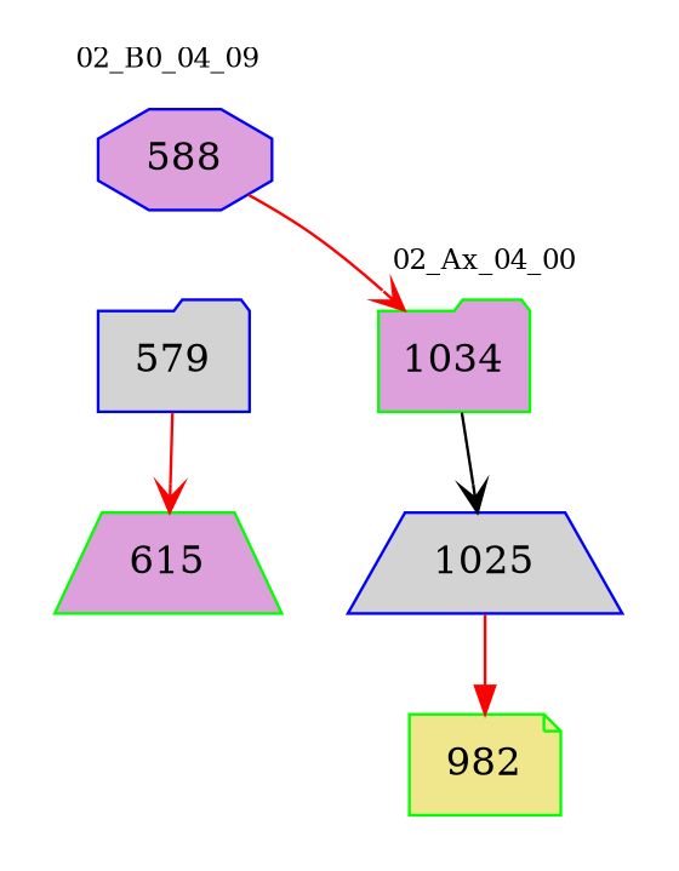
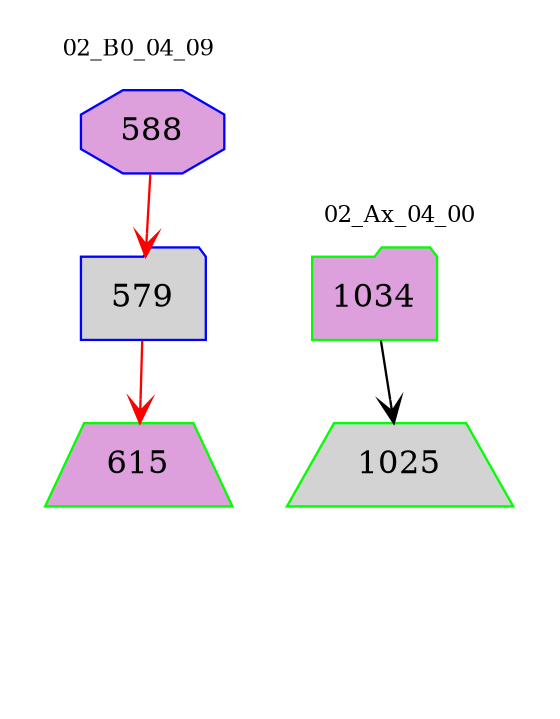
  digraph {
    node [color=green fillcolor=plum shape=folder style=filled]
    edge [arrowhead=vee color=red]
    n1 [label=1034]
-   n2 [color=blue fillcolor=lightgrey label=1025 shape=trapezium]
-   n3 [fillcolor=khaki label=982 shape=note]
+   n2 [fillcolor=lightgrey label=1025 shape=trapezium]
    n4 [color=blue label=588 shape=octagon]
    n5 [color=blue fillcolor=lightgrey label=579]
    n6 [label=615 shape=trapezium]
    subgraph cluster_1 {
      color=white
      fontsize=10
      label="02_Ax_04_00"
      n1
      n2
-     n3
    }
    subgraph cluster_2 {
      color=white
      fontsize=10
      label="02_B0_04_09"
      n4
      n5
      n6
    }
    n1 -> n2 [color=black]
-   n2 -> n3 [arrowhead=normal]
-   n4 -> n1
+   n4 -> n5
    n5 -> n6
  }
